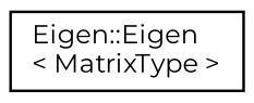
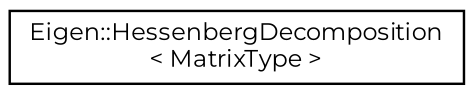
  digraph {
    rankdir=LR
    fontname=Montserrat
-   n1 [color=black fillcolor=white fontname=Montserrat fontsize=10 height=0.2 label="Eigen::Eigen\l\< MatrixType \>" shape=record style=filled width=0.4]
+   n1 [color=black fillcolor=white fontname=Montserrat fontsize=10 height=0.2 label="Eigen::HessenbergDecomposition\l\< MatrixType \>" shape=record style=filled width=0.4]
  }
